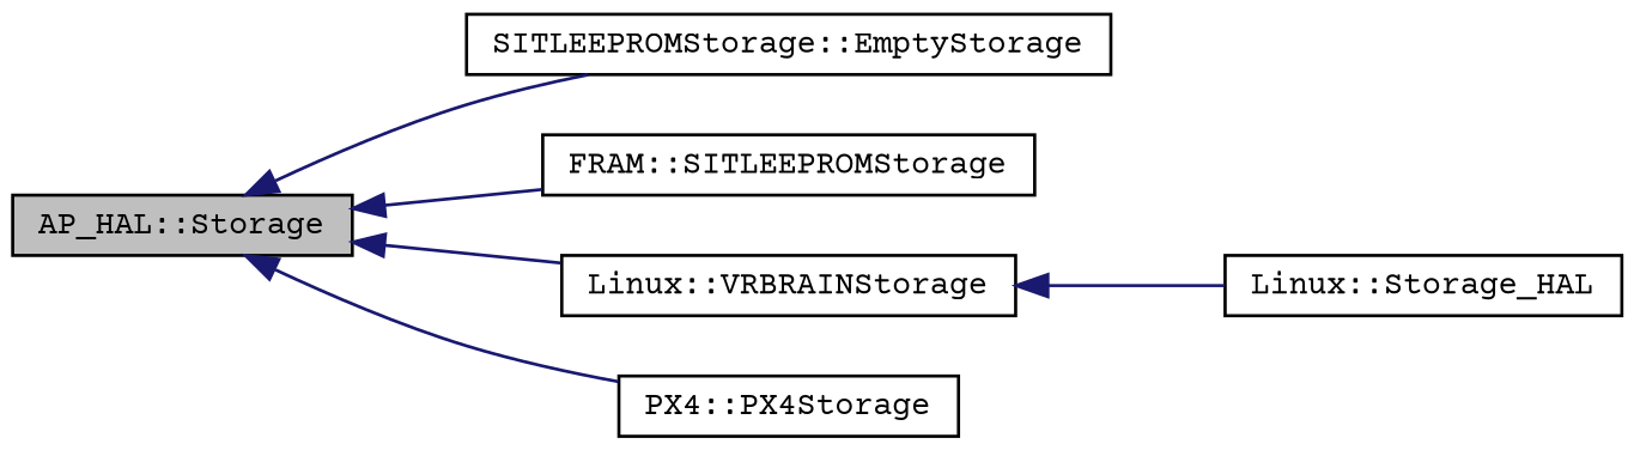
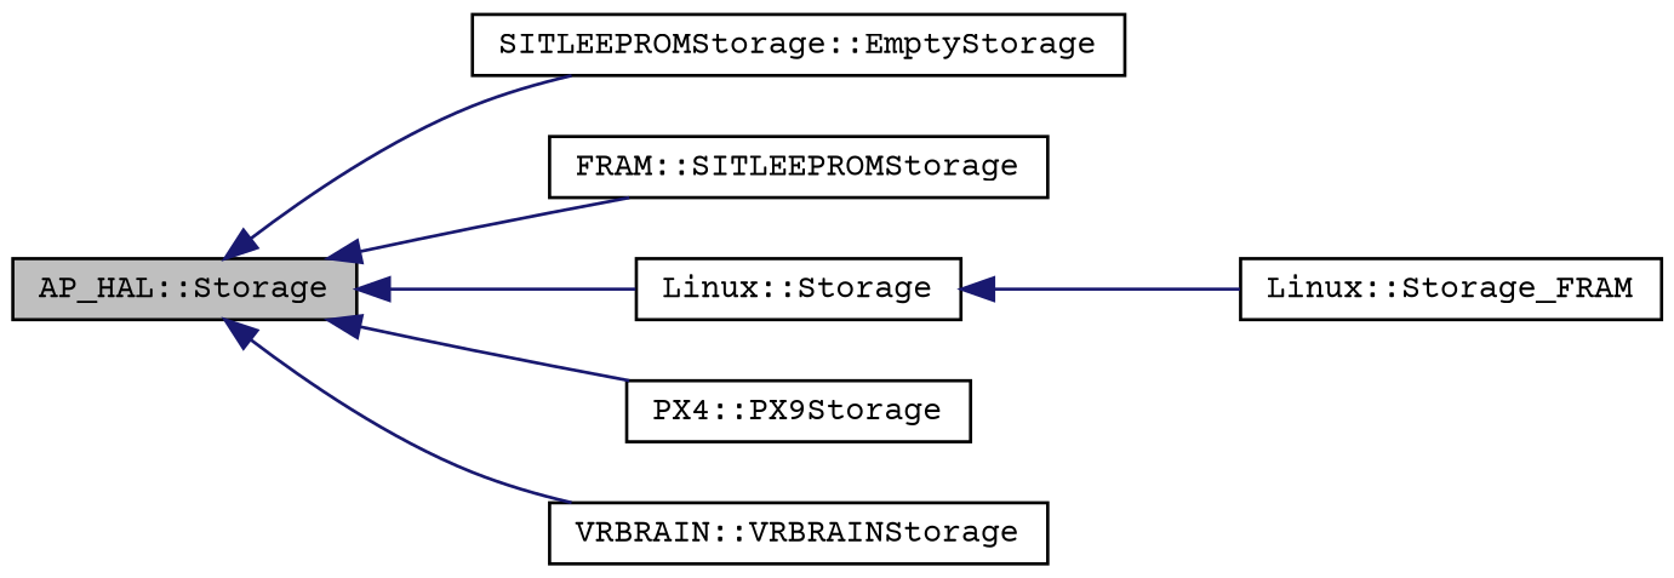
  digraph {
    fontname="Courier Prime"
    rankdir=LR
    node [color=black fillcolor=white fontname="Courier Prime" fontsize=10 shape=record style=filled]
    edge [color=midnightblue dir=back fontname="Courier Prime" fontsize=10 labelfontname=Helvetica labelfontsize=10 style=solid]
    n1 [fillcolor=grey75 fontcolor=black height=0.2 label="AP_HAL::Storage" width=0.4]
    n2 [height=0.2 label="SITLEEPROMStorage::EmptyStorage" width=0.4]
    n3 [height=0.2 label="FRAM::SITLEEPROMStorage" width=0.4]
-   n4 [height=0.2 label="Linux::VRBRAINStorage" width=0.4]
-   n5 [height=0.2 label="PX4::PX4Storage" width=0.4]
-   n7 [height=0.2 label="Linux::Storage_HAL" width=0.4]
+   n4 [height=0.2 label="Linux::Storage" width=0.4]
+   n5 [height=0.2 label="PX4::PX9Storage" width=0.4]
+   n6 [height=0.2 label="VRBRAIN::VRBRAINStorage" width=0.4]
+   n7 [height=0.2 label="Linux::Storage_FRAM" width=0.4]
    n1 -> n2
    n1 -> n3
    n1 -> n4
    n1 -> n5
+   n1 -> n6
    n4 -> n7
  }
